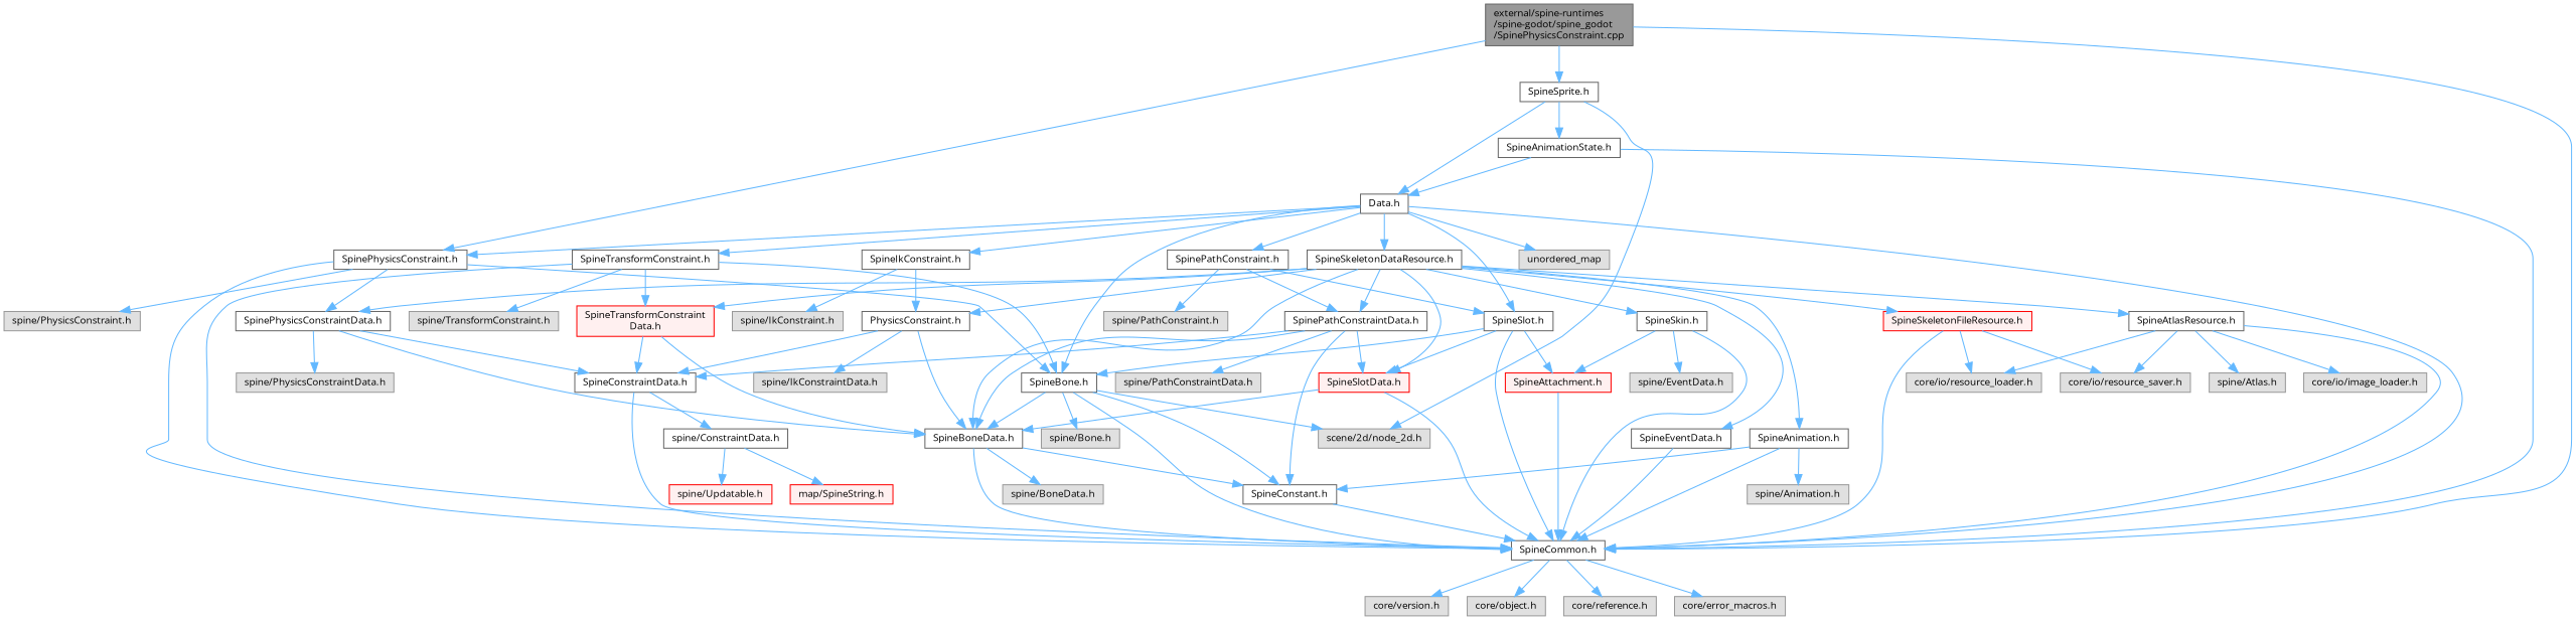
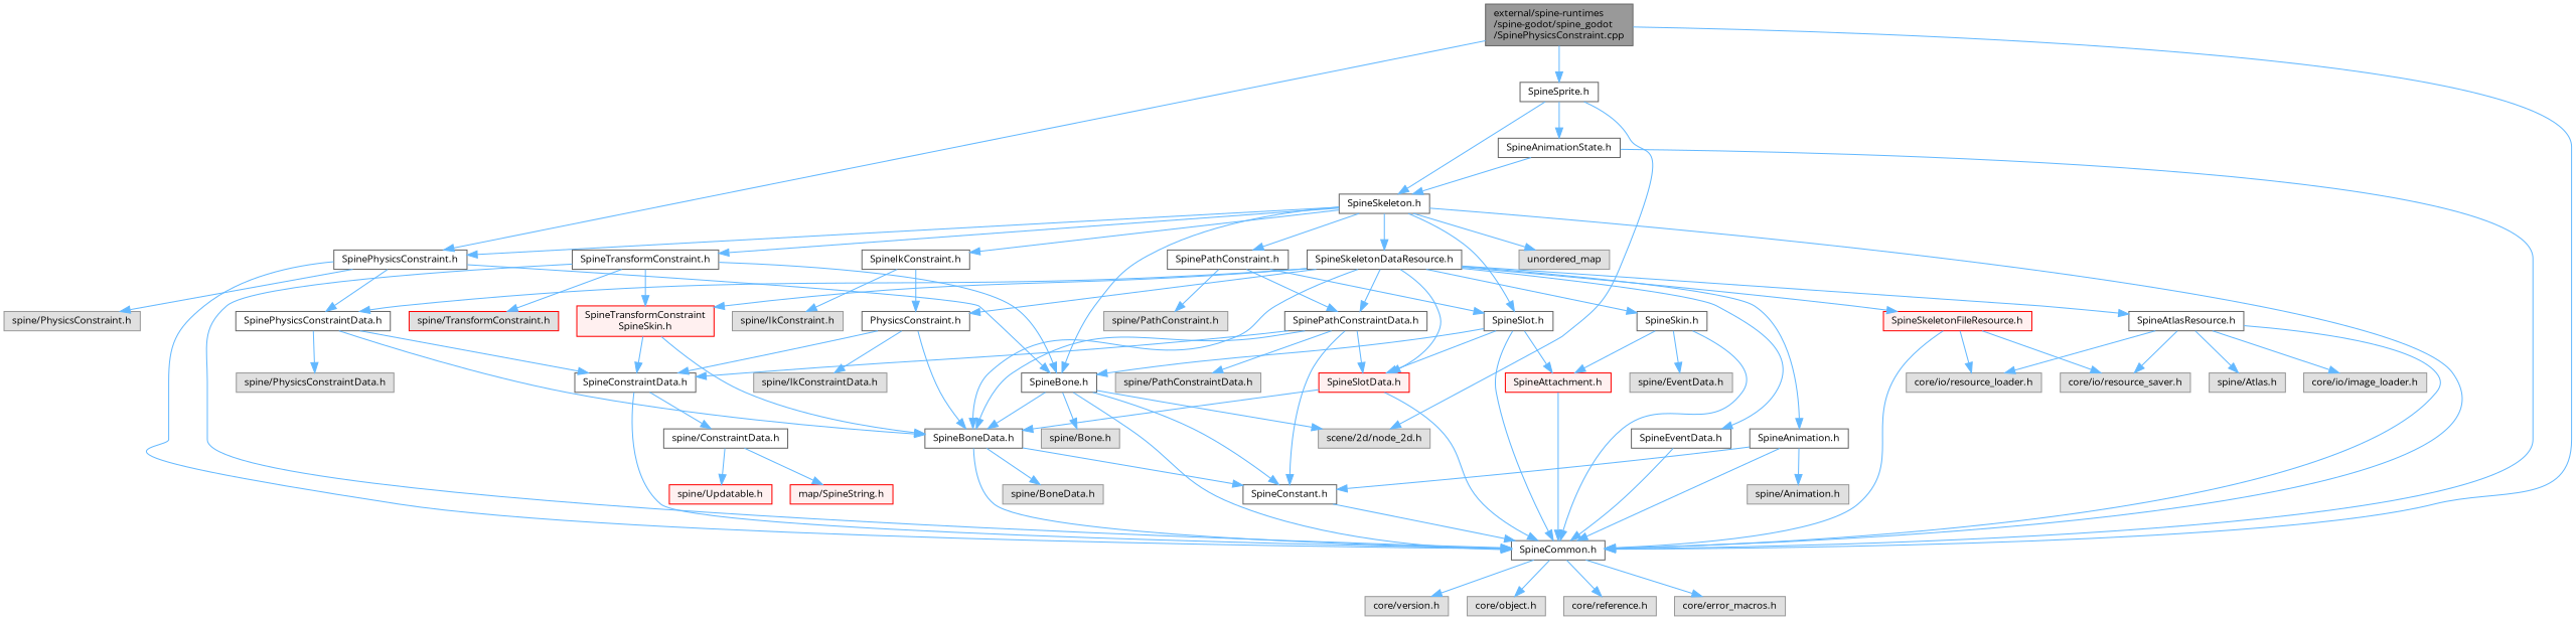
  digraph {
    fontname="Open Sans"
    node [color=grey40 fillcolor=white fontname="Open Sans" fontsize=10 shape=box style=filled]
    edge [color=steelblue1 fontname="Open Sans" fontsize=10 labelfontname=Helvetica labelfontsize=10 style=solid]
    n1 [color=gray40 fillcolor=grey60 fontcolor=black height=0.2 label="external/spine-runtimes\l/spine-godot/spine_godot\l/SpinePhysicsConstraint.cpp" width=0.4]
    n2 [height=0.2 label="SpinePhysicsConstraint.h" width=0.4]
    n3 [height=0.2 label="SpineCommon.h" width=0.4]
    n4 [height=0.2 label="SpineSprite.h" width=0.4]
    n5 [height=0.2 label="SpinePhysicsConstraintData.h" width=0.4]
    n6 [height=0.2 label="SpineBone.h" width=0.4]
    n7 [color=grey60 fillcolor="#E0E0E0" height=0.2 label="spine/PhysicsConstraint.h" width=0.4]
    n8 [color=grey60 fillcolor="#E0E0E0" height=0.2 label="core/version.h" width=0.4]
    n9 [color=grey60 fillcolor="#E0E0E0" height=0.2 label="core/object.h" width=0.4]
    n10 [color=grey60 fillcolor="#E0E0E0" height=0.2 label="core/reference.h" width=0.4]
    n11 [color=grey60 fillcolor="#E0E0E0" height=0.2 label="core/error_macros.h" width=0.4]
    n12 [color=grey60 fillcolor="#E0E0E0" height=0.2 label="scene/2d/node_2d.h" width=0.4]
-   n13 [height=0.2 label="Data.h" width=0.4]
+   n13 [height=0.2 label="SpineSkeleton.h" width=0.4]
    n14 [height=0.2 label="SpineAnimationState.h" width=0.4]
    n15 [height=0.2 label="SpineConstraintData.h" width=0.4]
    n16 [height=0.2 label="SpineBoneData.h" width=0.4]
    n17 [color=grey60 fillcolor="#E0E0E0" height=0.2 label="spine/PhysicsConstraintData.h" width=0.4]
    n18 [height=0.2 label="SpineConstant.h" width=0.4]
    n19 [color=grey60 fillcolor="#E0E0E0" height=0.2 label="spine/Bone.h" width=0.4]
    n20 [height=0.2 label="spine/ConstraintData.h" width=0.4]
    n21 [color=grey60 fillcolor="#E0E0E0" height=0.2 label="spine/BoneData.h" width=0.4]
    n22 [color=red fillcolor="#FFF0F0" height=0.2 label="spine/Updatable.h" width=0.4]
    n23 [color=red fillcolor="#FFF0F0" height=0.2 label="map/SpineString.h" width=0.4]
    n24 [height=0.2 label="SpineSkeletonDataResource.h" width=0.4]
    n25 [height=0.2 label="SpineSlot.h" width=0.4]
    n26 [height=0.2 label="SpineIkConstraint.h" width=0.4]
    n27 [height=0.2 label="SpineTransformConstraint.h" width=0.4]
    n28 [height=0.2 label="SpinePathConstraint.h" width=0.4]
    n29 [color=grey60 fillcolor="#E0E0E0" height=0.2 label=unordered_map width=0.4]
    n30 [height=0.2 label="SpineAnimation.h" width=0.4]
    n31 [height=0.2 label="SpineAtlasResource.h" width=0.4]
    n32 [height=0.2 label="SpineEventData.h" width=0.4]
    n33 [height=0.2 label="PhysicsConstraint.h" width=0.4]
    n34 [height=0.2 label="SpinePathConstraintData.h" width=0.4]
    n35 [color=red fillcolor="#FFF0F0" height=0.2 label="SpineSlotData.h" width=0.4]
    n36 [color=red fillcolor="#FFF0F0" height=0.2 label="SpineSkeletonFileResource.h" width=0.4]
    n37 [height=0.2 label="SpineSkin.h" width=0.4]
-   n38 [color=red fillcolor="#FFF0F0" height=0.2 label="SpineTransformConstraint\lData.h" width=0.4]
+   n38 [color=red fillcolor="#FFF0F0" height=0.2 label="SpineTransformConstraint\lSpineSkin.h" width=0.4]
    n39 [color=red fillcolor="#FFF0F0" height=0.2 label="SpineAttachment.h" width=0.4]
    n40 [color=grey60 fillcolor="#E0E0E0" height=0.2 label="spine/IkConstraint.h" width=0.4]
-   n41 [color=grey60 fillcolor="#E0E0E0" height=0.2 label="spine/TransformConstraint.h" width=0.4]
+   n41 [color=red fillcolor="#E0E0E0" height=0.2 label="spine/TransformConstraint.h" width=0.4]
    n42 [color=grey60 fillcolor="#E0E0E0" height=0.2 label="spine/PathConstraint.h" width=0.4]
    n43 [color=grey60 fillcolor="#E0E0E0" height=0.2 label="spine/Animation.h" width=0.4]
    n44 [color=grey60 fillcolor="#E0E0E0" height=0.2 label="core/io/resource_loader.h" width=0.4]
    n45 [color=grey60 fillcolor="#E0E0E0" height=0.2 label="core/io/resource_saver.h" width=0.4]
    n46 [color=grey60 fillcolor="#E0E0E0" height=0.2 label="core/io/image_loader.h" width=0.4]
    n47 [color=grey60 fillcolor="#E0E0E0" height=0.2 label="spine/Atlas.h" width=0.4]
    n48 [color=grey60 fillcolor="#E0E0E0" height=0.2 label="spine/IkConstraintData.h" width=0.4]
    n49 [color=grey60 fillcolor="#E0E0E0" height=0.2 label="spine/PathConstraintData.h" width=0.4]
    n50 [color=grey60 fillcolor="#E0E0E0" height=0.2 label="spine/EventData.h" width=0.4]
    n1 -> n2
    n1 -> n3
    n1 -> n4
    n2 -> n3
    n2 -> n5
    n2 -> n6
    n2 -> n7
    n3 -> n8
    n3 -> n9
    n3 -> n10
    n3 -> n11
    n4 -> n12
    n4 -> n13
    n4 -> n14
    n5 -> n15
    n5 -> n16
    n5 -> n17
    n6 -> n3
    n6 -> n12
    n6 -> n16
    n6 -> n18
    n6 -> n19
    n13 -> n2
    n13 -> n3
    n13 -> n6
    n13 -> n24
    n13 -> n25
    n13 -> n26
    n13 -> n27
    n13 -> n28
    n13 -> n29
    n14 -> n3
    n14 -> n13
    n15 -> n3
    n15 -> n20
    n16 -> n3
    n16 -> n18
    n16 -> n21
    n18 -> n3
    n20 -> n22
    n20 -> n23
    n24 -> n5
    n24 -> n16
    n24 -> n30
    n24 -> n31
    n24 -> n32
    n24 -> n33
    n24 -> n34
    n24 -> n35
    n24 -> n36
    n24 -> n37
    n24 -> n38
    n25 -> n3
    n25 -> n6
    n25 -> n35
    n25 -> n39
    n26 -> n33
    n26 -> n40
    n27 -> n3
    n27 -> n6
    n27 -> n38
    n27 -> n41
    n28 -> n25
    n28 -> n34
    n28 -> n42
    n30 -> n3
    n30 -> n18
    n30 -> n43
    n31 -> n3
    n31 -> n44
    n31 -> n45
    n31 -> n46
    n31 -> n47
    n32 -> n3
    n33 -> n15
    n33 -> n16
    n33 -> n48
    n34 -> n15
    n34 -> n16
    n34 -> n18
    n34 -> n35
    n34 -> n49
    n35 -> n3
    n35 -> n16
    n36 -> n3
    n36 -> n44
    n36 -> n45
    n37 -> n3
    n37 -> n39
    n37 -> n50
    n38 -> n15
    n38 -> n16
    n39 -> n3
  }
